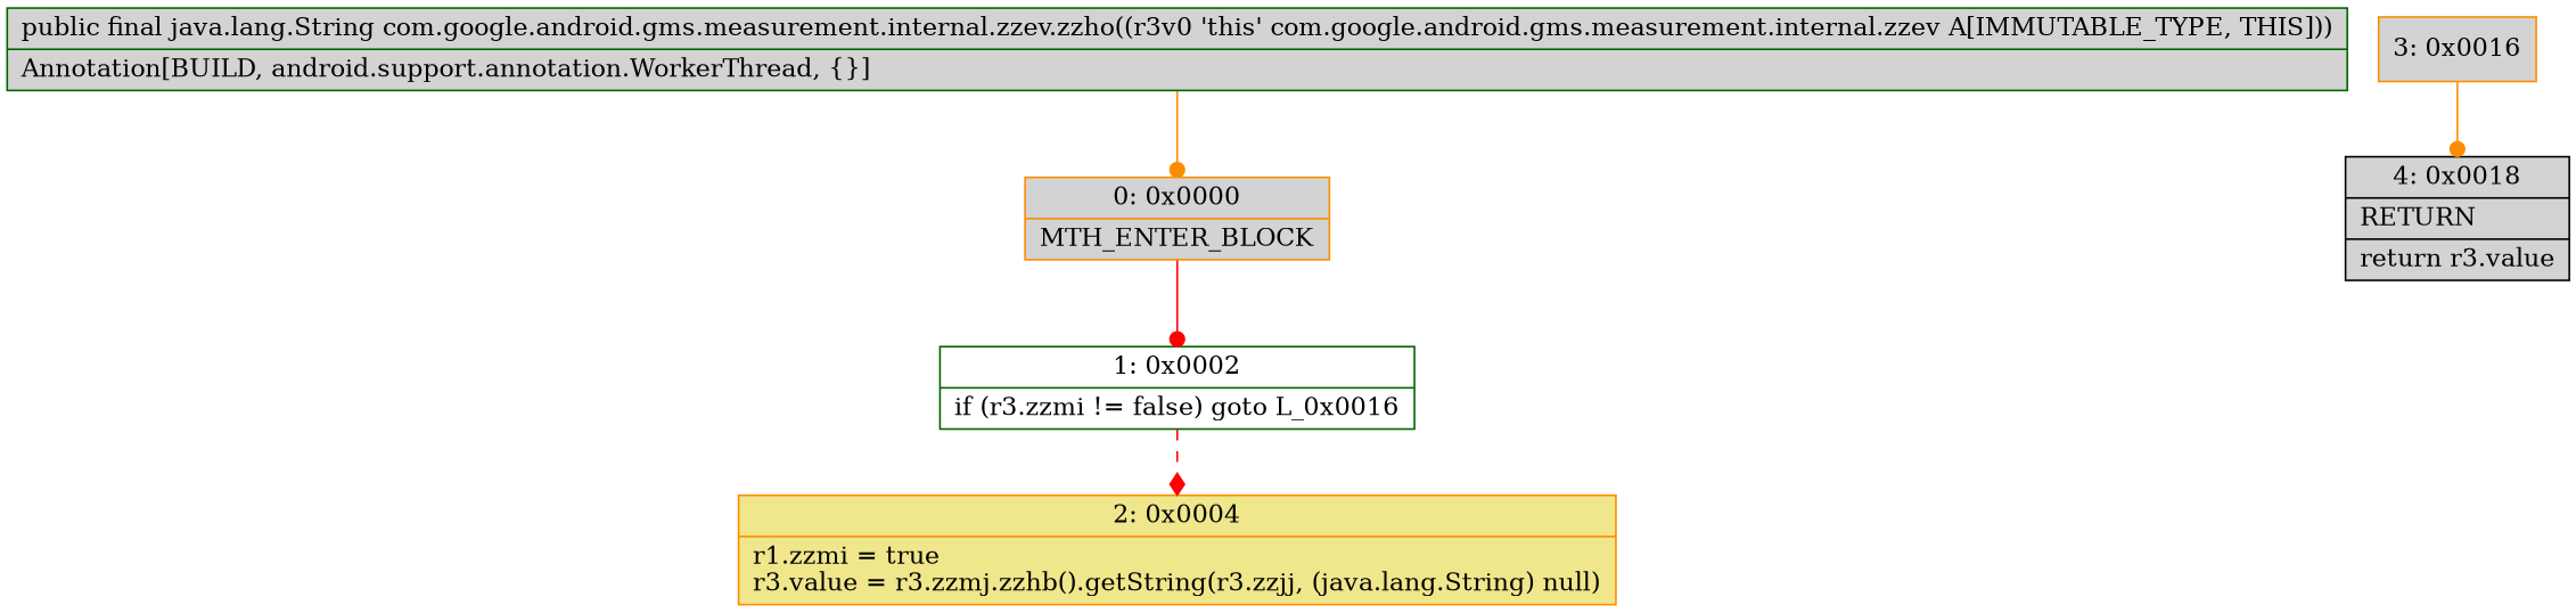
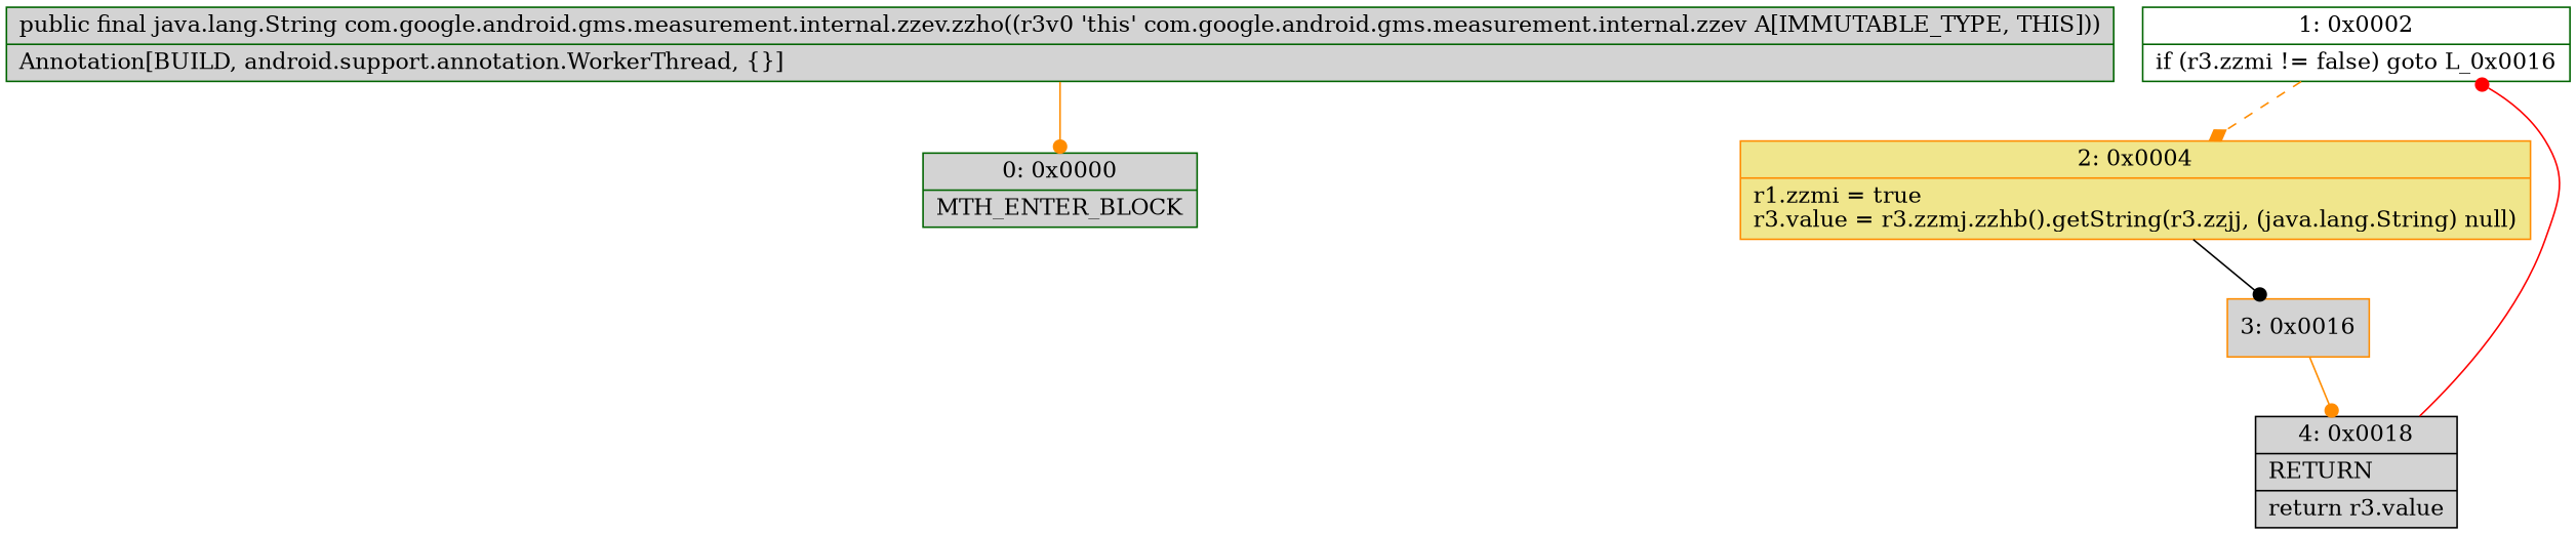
  digraph {
    node [color=darkorange fillcolor=lightgrey shape=record style=filled]
    edge [arrowhead=dot color=red]
-   n1 [label="{0\:\ 0x0000|MTH_ENTER_BLOCK\l}"]
+   n1 [color=darkgreen label="{0\:\ 0x0000|MTH_ENTER_BLOCK\l}"]
    n2 [color=darkgreen fillcolor=white label="{1\:\ 0x0002|if (r3.zzmi != false) goto L_0x0016\l}"]
    n3 [fillcolor=khaki label="{2\:\ 0x0004|r1.zzmi = true\lr3.value = r3.zzmj.zzhb().getString(r3.zzjj, (java.lang.String) null)\l}"]
    n4 [label="{3\:\ 0x0016}"]
    n5 [color=black label="{4\:\ 0x0018|RETURN\l|return r3.value\l}"]
    n6 [color=darkgreen label="{public final java.lang.String com.google.android.gms.measurement.internal.zzev.zzho((r3v0 'this' com.google.android.gms.measurement.internal.zzev A[IMMUTABLE_TYPE, THIS]))  | Annotation[BUILD, android.support.annotation.WorkerThread, \{\}]\l}"]
-   n1 -> n2
-   n2 -> n3 [arrowhead=diamond style=dashed]
+   n5 -> n2
+   n2 -> n3 [arrowhead=diamond color=darkorange style=dashed]
+   n3 -> n4 [color=black]
    n4 -> n5 [color=darkorange]
    n6 -> n1 [color=darkorange]
  }
